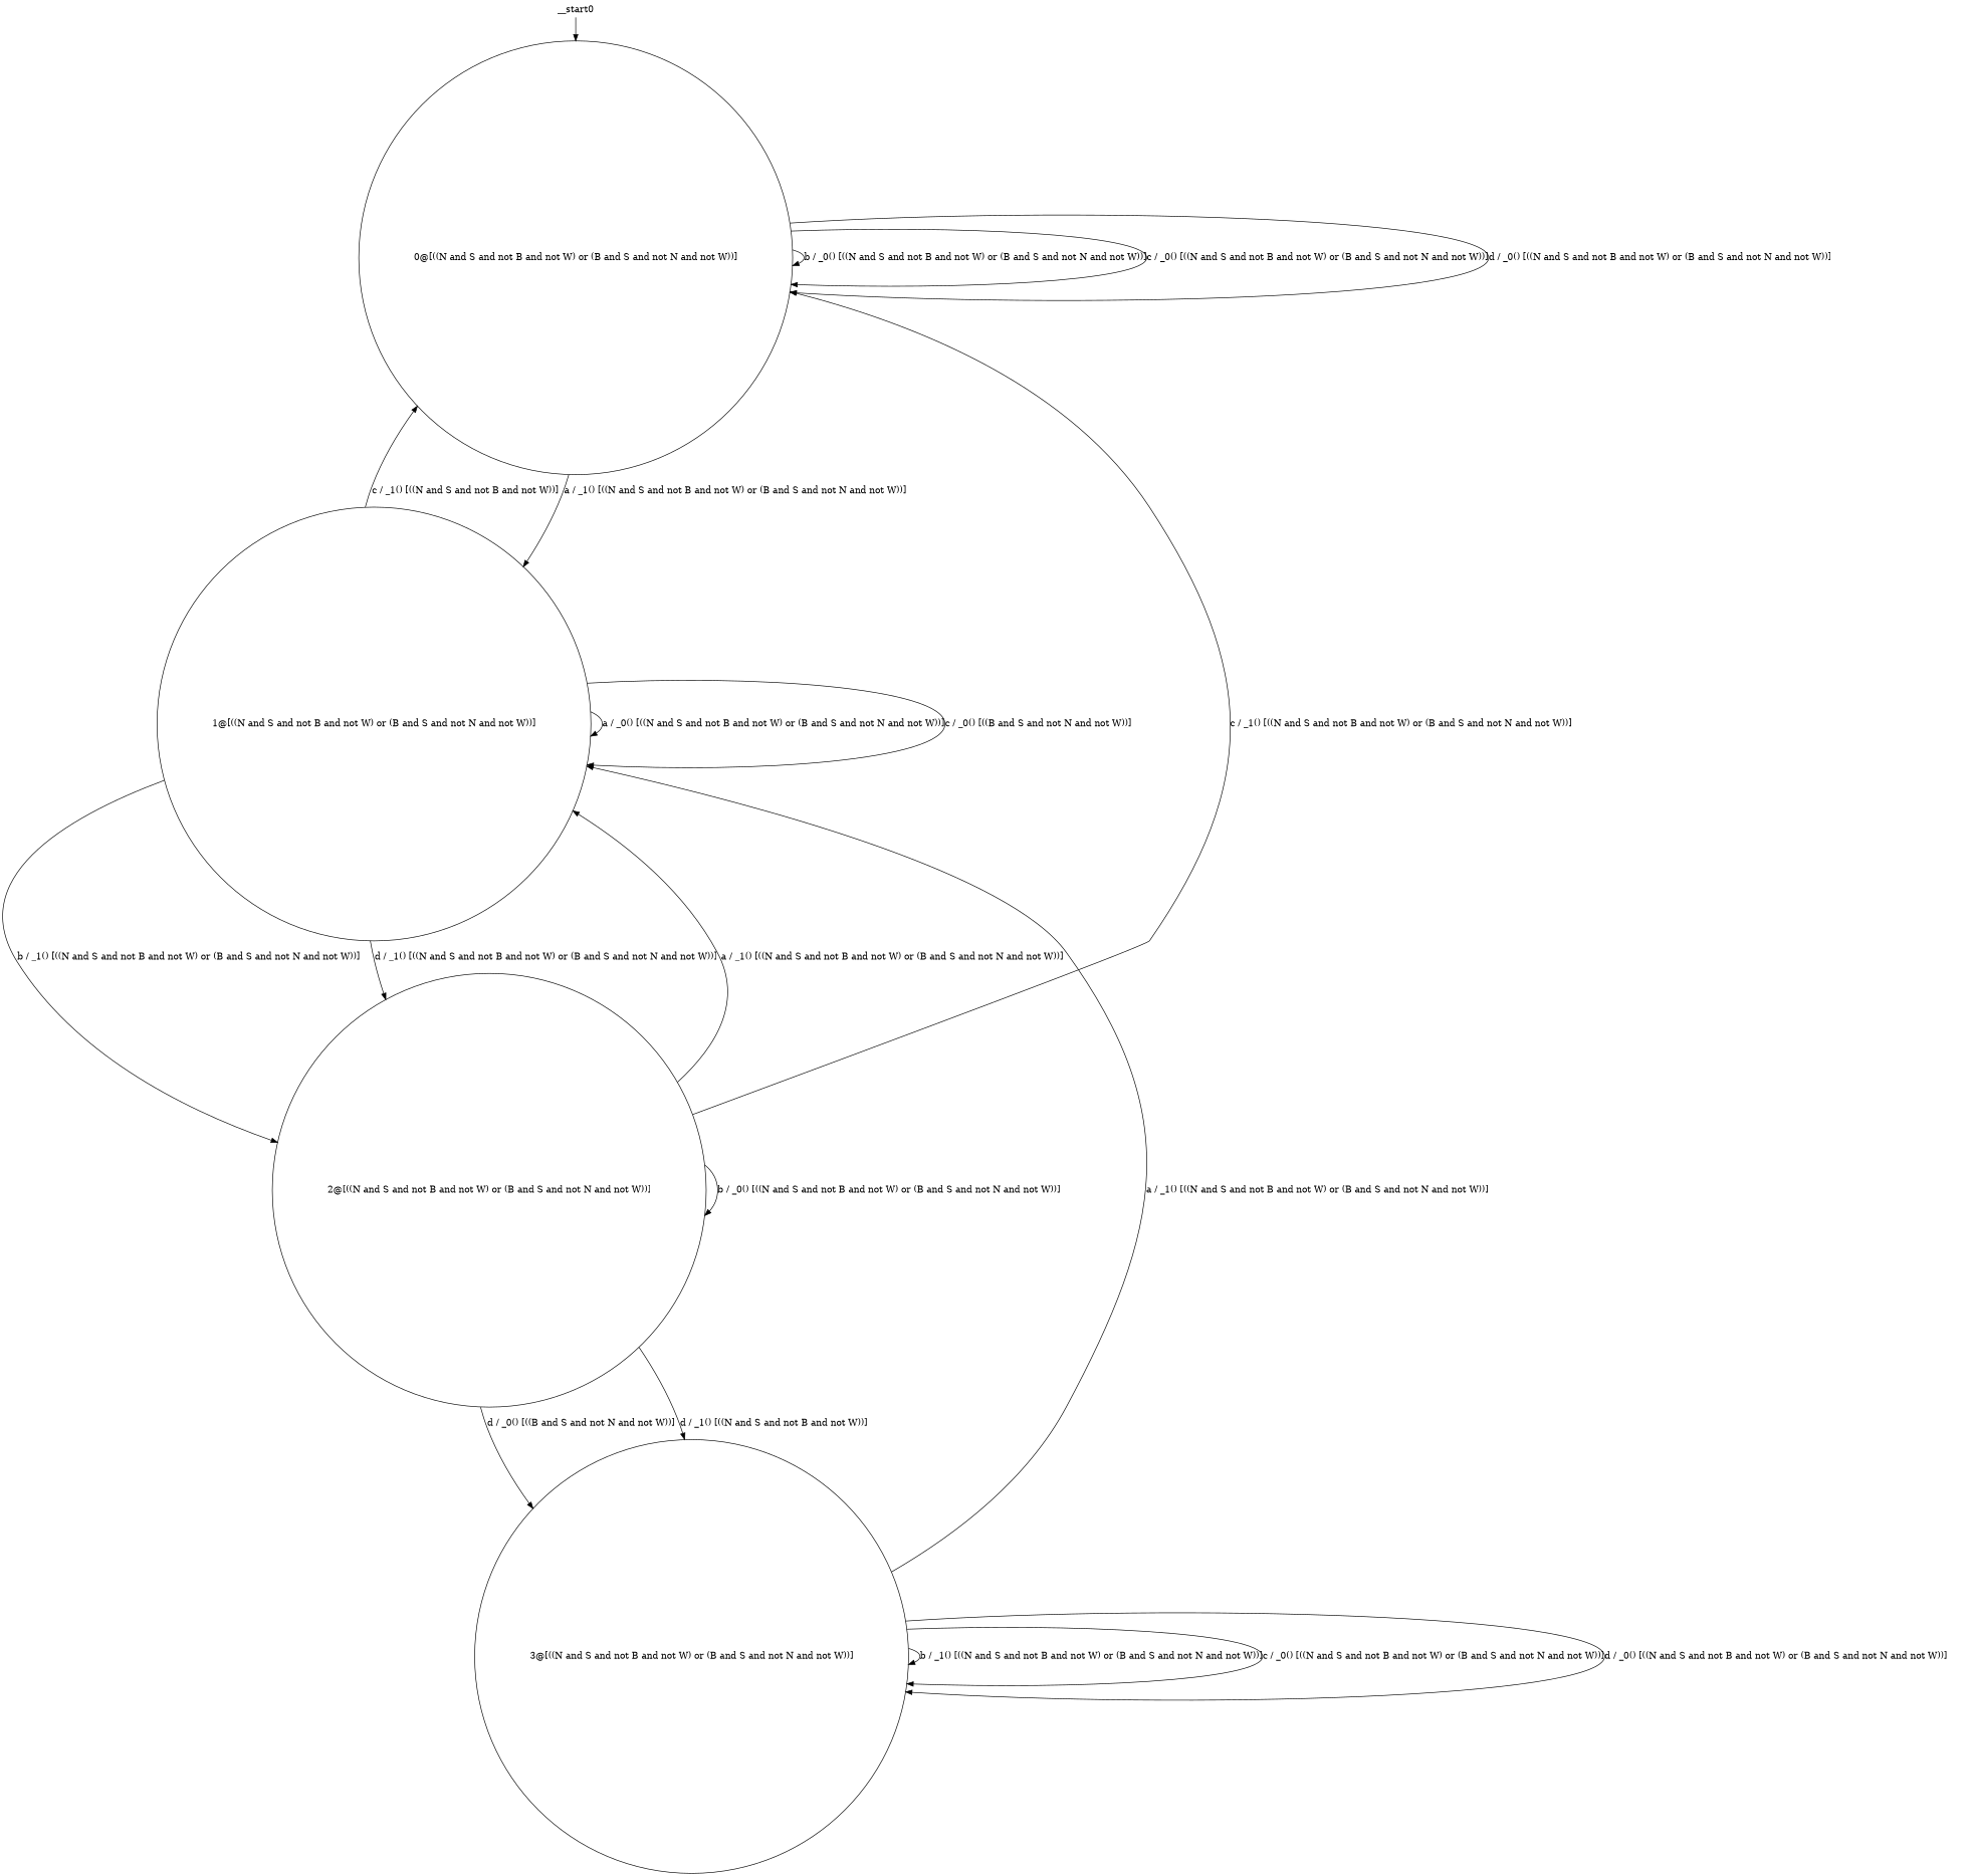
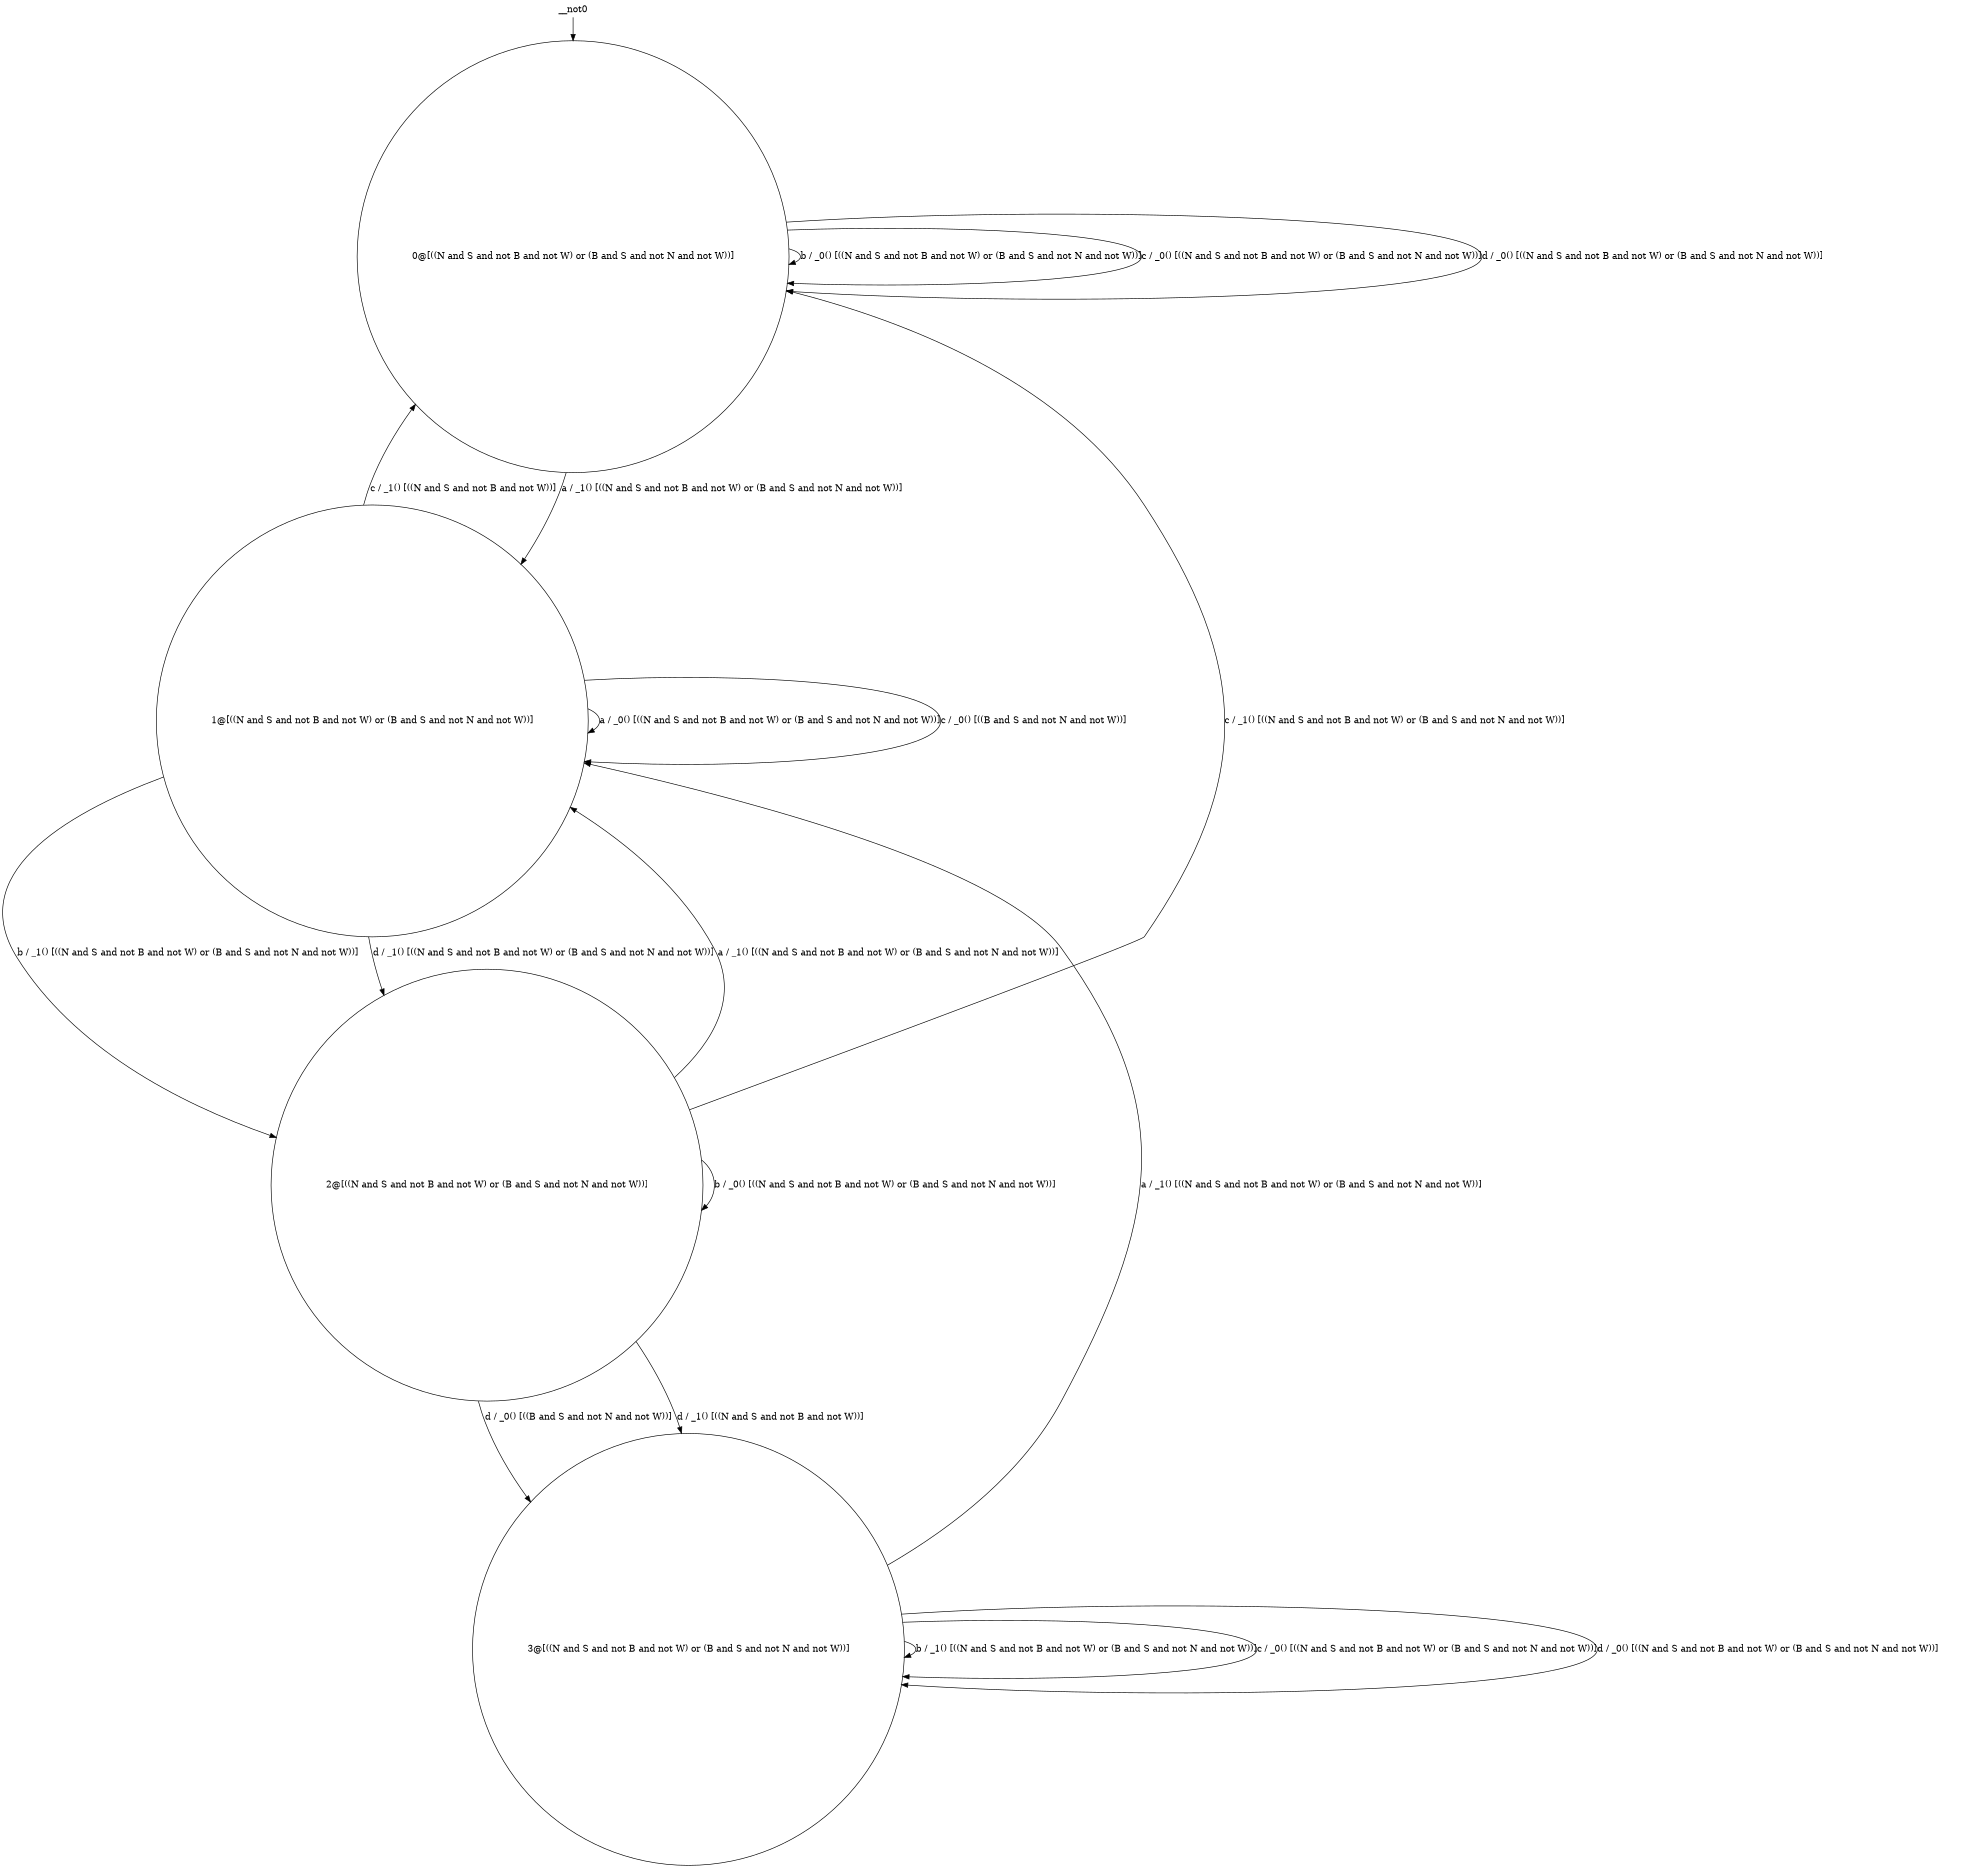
  digraph {
    node [shape=circle]
    edge [lblstyle="above, sloped"]
    n1 [label="0@[((N and S and not B and not W) or (B and S and not N and not W))]"]
    n2 [label="1@[((N and S and not B and not W) or (B and S and not N and not W))]"]
    n3 [label="2@[((N and S and not B and not W) or (B and S and not N and not W))]"]
    n4 [label="3@[((N and S and not B and not W) or (B and S and not N and not W))]"]
-   __start0 [height=0 shape=none width=0]
+   __start0 [height=0 shape=none width=0 label=__not0]
    n1 -> n1 [label="b / _0() [((N and S and not B and not W) or (B and S and not N and not W))]"]
    n1 -> n1 [label="c / _0() [((N and S and not B and not W) or (B and S and not N and not W))]"]
    n1 -> n1 [label="d / _0() [((N and S and not B and not W) or (B and S and not N and not W))]"]
    n1 -> n2 [label="a / _1() [((N and S and not B and not W) or (B and S and not N and not W))]"]
    n2 -> n1 [label="c / _1() [((N and S and not B and not W))]"]
    n2 -> n2 [label="a / _0() [((N and S and not B and not W) or (B and S and not N and not W))]"]
    n2 -> n2 [label="c / _0() [((B and S and not N and not W))]"]
    n2 -> n3 [label="b / _1() [((N and S and not B and not W) or (B and S and not N and not W))]"]
    n2 -> n3 [label="d / _1() [((N and S and not B and not W) or (B and S and not N and not W))]"]
    n3 -> n1 [label="c / _1() [((N and S and not B and not W) or (B and S and not N and not W))]"]
    n3 -> n2 [label="a / _1() [((N and S and not B and not W) or (B and S and not N and not W))]"]
    n3 -> n3 [label="b / _0() [((N and S and not B and not W) or (B and S and not N and not W))]"]
    n3 -> n4 [label="d / _1() [((N and S and not B and not W))]"]
    n3 -> n4 [label="d / _0() [((B and S and not N and not W))]"]
    n4 -> n2 [label="a / _1() [((N and S and not B and not W) or (B and S and not N and not W))]"]
    n4 -> n4 [label="b / _1() [((N and S and not B and not W) or (B and S and not N and not W))]"]
    n4 -> n4 [label="c / _0() [((N and S and not B and not W) or (B and S and not N and not W))]"]
    n4 -> n4 [label="d / _0() [((N and S and not B and not W) or (B and S and not N and not W))]"]
    __start0 -> n1
  }
